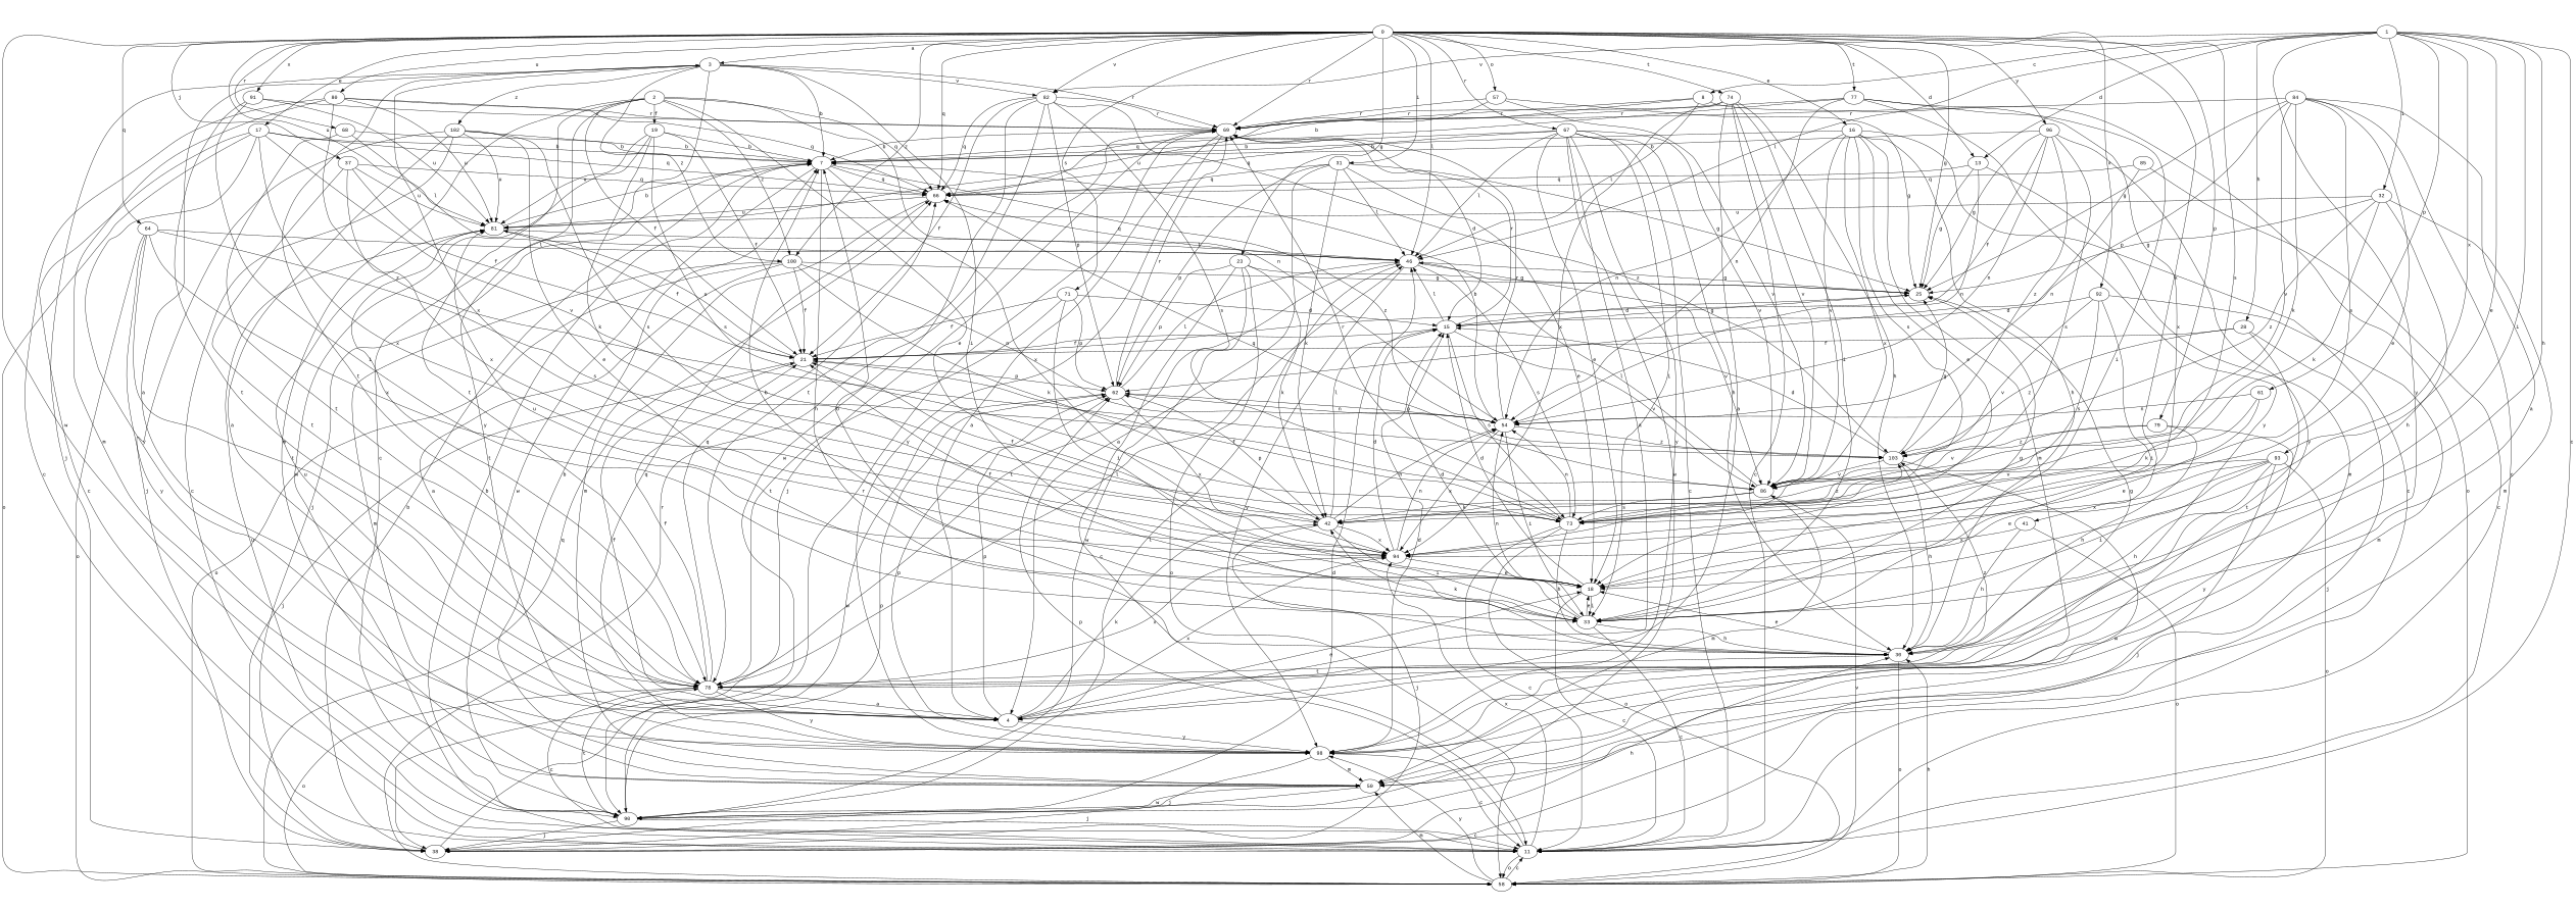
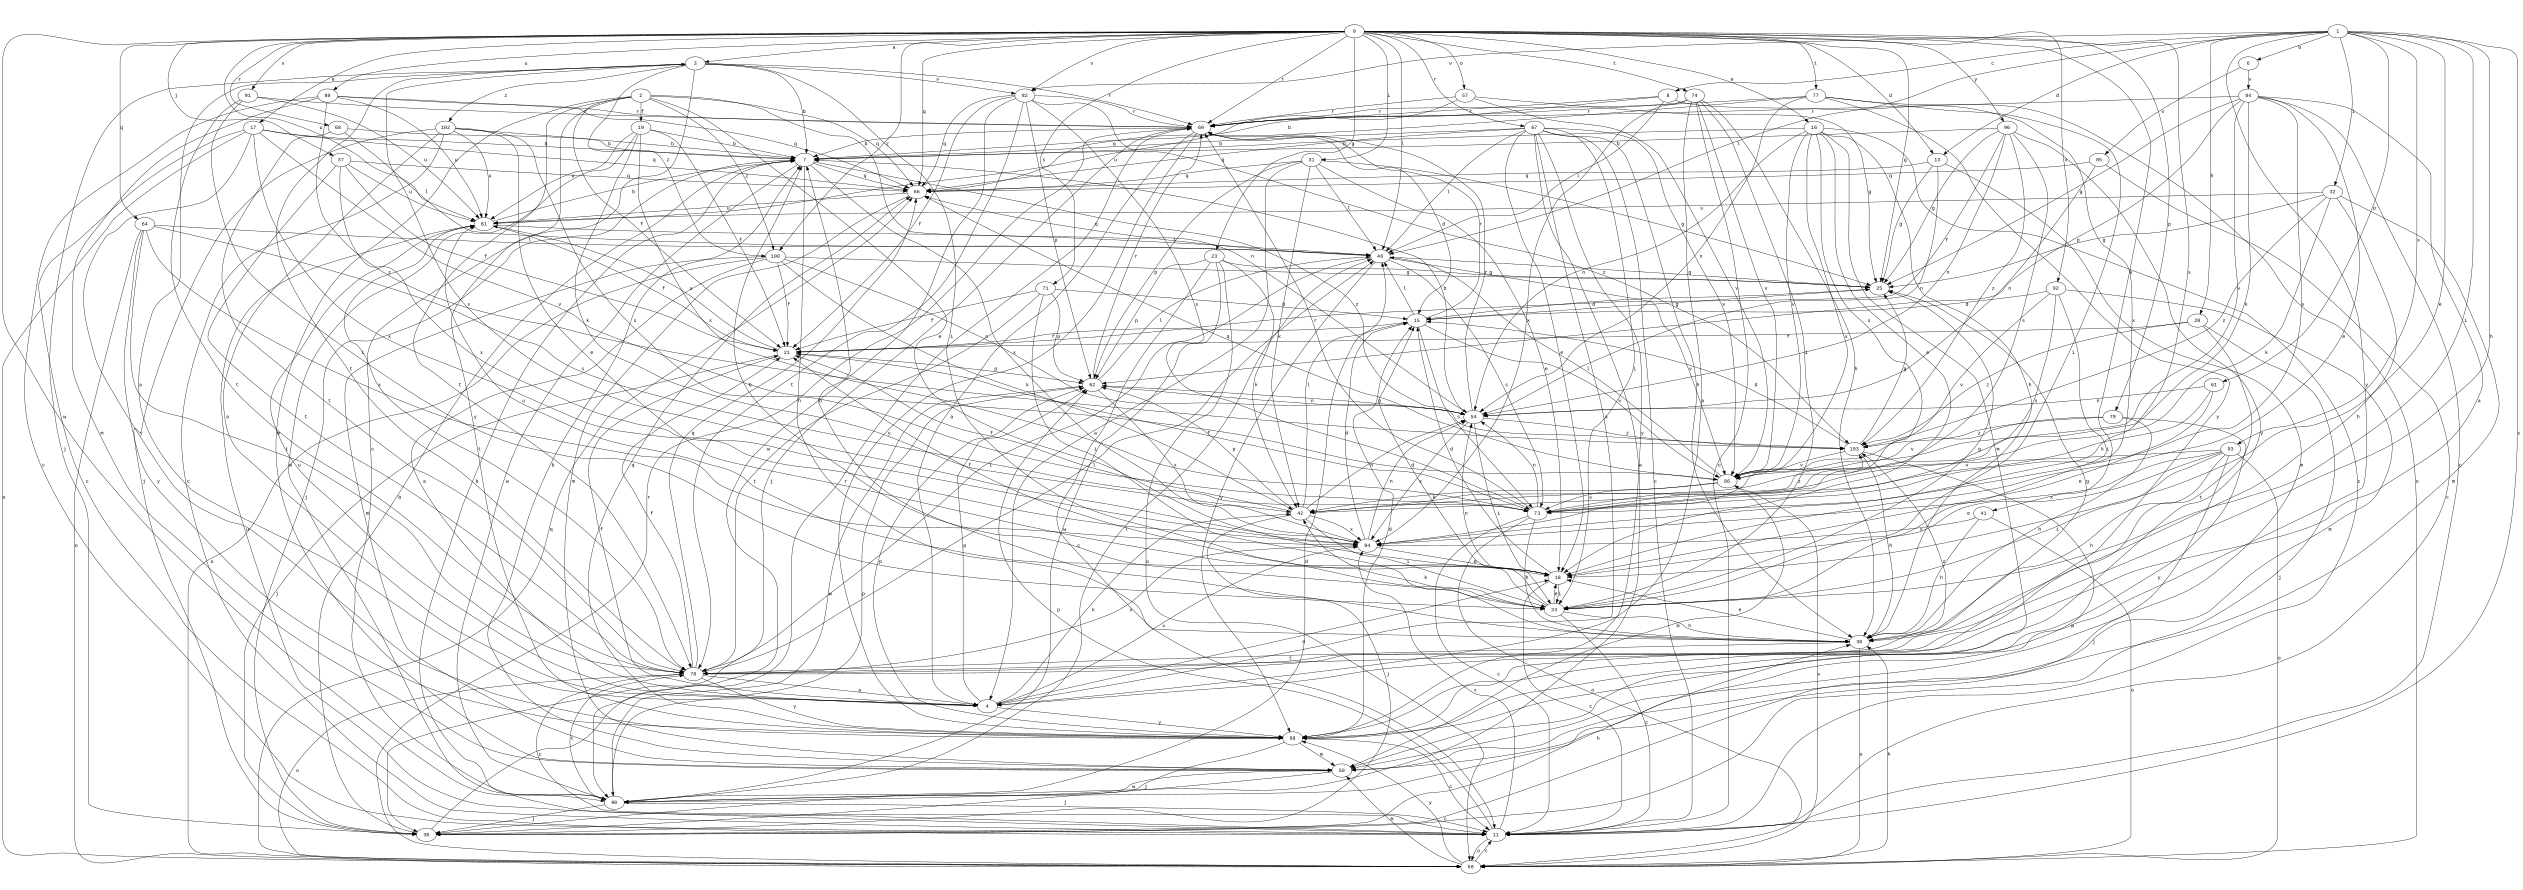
  strict digraph {
    fontname="Liberation Mono"
    node [fontname="Liberation Mono"]
    edge [fontname="Liberation Mono"]
    0
    3
    13
    16
    17
    23
    25
    31
    37
    41
    46
    57
    n13 [label=79]
    64
    66
    67
    68
    69
    71
    73
    74
    77
    80
    81
    82
    90
    91
    92
    96
    100
    11
    33
    78
    7
    38
    94
    102
    50
    54
    18
    30
    86
    98
    58
    42
    62
    15
    4
    21
    103
    1
+   6
    8
    28
    32
    61
    93
    84
    85
    2
    19
    0 -> 3 [label=a]
    0 -> 13 [label=d]
    0 -> 16 [label=e]
    0 -> 17 [label=e]
    0 -> 23 [label=g]
    0 -> 25 [label=g]
    0 -> 31 [label=i]
    0 -> 37 [label=j]
    0 -> 41 [label=k]
    0 -> 46 [label=l]
    0 -> 57 [label=o]
    0 -> n13 [label=p]
    0 -> 64 [label=q]
    0 -> 66 [label=q]
    0 -> 67 [label=r]
    0 -> 68 [label=r]
    0 -> 69 [label=r]
    0 -> 71 [label=s]
    0 -> 73 [label=s]
    0 -> 74 [label=t]
    0 -> 77 [label=t]
    0 -> 80 [label=u]
    0 -> 81 [label=u]
    0 -> 82 [label=v]
    0 -> 90 [label=w]
    0 -> 91 [label=x]
    0 -> 92 [label=x]
    0 -> 96 [label=y]
    0 -> 100 [label=z]
    3 -> 69 [label=r]
    3 -> 82 [label=v]
    3 -> 100 [label=z]
    3 -> 11 [label=c]
    3 -> 33 [label=i]
    3 -> 78 [label=t]
    3 -> 7 [label=b]
    3 -> 38 [label=j]
    3 -> 94 [label=x]
    3 -> 102 [label=z]
    13 -> 25 [label=g]
    13 -> 66 [label=q]
    13 -> 50 [label=m]
    13 -> 54 [label=n]
    16 -> 73 [label=s]
    16 -> 11 [label=c]
    16 -> 7 [label=b]
    16 -> 94 [label=x]
    16 -> 50 [label=m]
    16 -> 54 [label=n]
    16 -> 18 [label=e]
    16 -> 30 [label=h]
    16 -> 86 [label=v]
    17 -> 66 [label=q]
    17 -> 11 [label=c]
    17 -> 7 [label=b]
    17 -> 94 [label=x]
    17 -> 86 [label=v]
    17 -> 98 [label=y]
    17 -> 58 [label=o]
    23 -> 25 [label=g]
    23 -> 90 [label=w]
    23 -> 11 [label=c]
    23 -> 58 [label=o]
    23 -> 42 [label=k]
    23 -> 62 [label=p]
    25 -> 15 [label=d]
    31 -> 25 [label=g]
    31 -> 46 [label=l]
    31 -> 66 [label=q]
    31 -> 18 [label=e]
    31 -> 42 [label=k]
    31 -> 62 [label=p]
    31 -> 4 [label=a]
    37 -> 66 [label=q]
    37 -> 81 [label=u]
    37 -> 78 [label=t]
    37 -> 94 [label=x]
    37 -> 21 [label=f]
    41 -> 94 [label=x]
    41 -> 30 [label=h]
    41 -> 58 [label=o]
    46 -> 25 [label=g]
    46 -> 66 [label=q]
    46 -> 73 [label=s]
    46 -> 78 [label=t]
    46 -> 86 [label=v]
    46 -> 98 [label=y]
    57 -> 25 [label=g]
    57 -> 69 [label=r]
    57 -> 81 [label=u]
    57 -> 86 [label=v]
    n13 -> 30 [label=h]
    n13 -> 86 [label=v]
    n13 -> 98 [label=y]
    n13 -> 103 [label=z]
    64 -> 46 [label=l]
    64 -> 73 [label=s]
    64 -> 78 [label=t]
    64 -> 94 [label=x]
    64 -> 98 [label=y]
    64 -> 58 [label=o]
    66 -> 81 [label=u]
    66 -> 50 [label=m]
    67 -> 46 [label=l]
    67 -> 66 [label=q]
    67 -> 90 [label=w]
    67 -> 11 [label=c]
    67 -> 33 [label=i]
    67 -> 7 [label=b]
    67 -> 18 [label=e]
    67 -> 30 [label=h]
    67 -> 86 [label=v]
    67 -> 98 [label=y]
    67 -> 4 [label=a]
    68 -> 46 [label=l]
    68 -> 78 [label=t]
    68 -> 7 [label=b]
    69 -> 7 [label=b]
    69 -> 38 [label=j]
    69 -> 98 [label=y]
    69 -> 15 [label=d]
    69 -> 4 [label=a]
    71 -> 33 [label=i]
    71 -> 78 [label=t]
    71 -> 62 [label=p]
    71 -> 15 [label=d]
    71 -> 21 [label=f]
    73 -> 69 [label=r]
    73 -> 11 [label=c]
    73 -> 54 [label=n]
    73 -> 30 [label=h]
    73 -> 58 [label=o]
    73 -> 21 [label=f]
    73 -> 103 [label=z]
    74 -> 69 [label=r]
    74 -> 11 [label=c]
    74 -> 33 [label=i]
    74 -> 94 [label=x]
    74 -> 30 [label=h]
    74 -> 86 [label=v]
    74 -> 4 [label=a]
    77 -> 66 [label=q]
    77 -> 69 [label=r]
    77 -> 33 [label=i]
    77 -> 54 [label=n]
    77 -> 98 [label=y]
    77 -> 58 [label=o]
    80 -> 66 [label=q]
    80 -> 69 [label=r]
    80 -> 81 [label=u]
    80 -> 11 [label=c]
    80 -> 50 [label=m]
    80 -> 103 [label=z]
    81 -> 46 [label=l]
    81 -> 78 [label=t]
    81 -> 7 [label=b]
    81 -> 21 [label=f]
    82 -> 66 [label=q]
    82 -> 69 [label=r]
    82 -> 73 [label=s]
    82 -> 90 [label=w]
    82 -> 78 [label=t]
    82 -> 62 [label=p]
    82 -> 21 [label=f]
    82 -> 103 [label=z]
    90 -> 46 [label=l]
    90 -> 11 [label=c]
    90 -> 78 [label=t]
    90 -> 7 [label=b]
    90 -> 38 [label=j]
    90 -> 62 [label=p]
    90 -> 15 [label=d]
    91 -> 69 [label=r]
    91 -> 81 [label=u]
    91 -> 33 [label=i]
    91 -> 78 [label=t]
    92 -> 73 [label=s]
    92 -> 33 [label=i]
    92 -> 50 [label=m]
    92 -> 86 [label=v]
    92 -> 15 [label=d]
    96 -> 25 [label=g]
    96 -> 73 [label=s]
    96 -> 7 [label=b]
    96 -> 54 [label=n]
    96 -> 98 [label=y]
    96 -> 21 [label=f]
    96 -> 103 [label=z]
    100 -> 25 [label=g]
    100 -> 50 [label=m]
    100 -> 54 [label=n]
    100 -> 58 [label=o]
    100 -> 42 [label=k]
    100 -> 4 [label=a]
    100 -> 21 [label=f]
    11 -> 81 [label=u]
    11 -> 94 [label=x]
    11 -> 58 [label=o]
    11 -> 62 [label=p]
    33 -> 25 [label=g]
    33 -> 11 [label=c]
    33 -> 7 [label=b]
    33 -> 54 [label=n]
    33 -> 18 [label=e]
    33 -> 30 [label=h]
    33 -> 15 [label=d]
    78 -> 25 [label=g]
    78 -> 46 [label=l]
    78 -> 66 [label=q]
    78 -> 11 [label=c]
    78 -> 94 [label=x]
    78 -> 98 [label=y]
    78 -> 58 [label=o]
    78 -> 4 [label=a]
    78 -> 21 [label=f]
    78 -> 103 [label=z]
    7 -> 66 [label=q]
    7 -> 90 [label=w]
    7 -> 38 [label=j]
    7 -> 94 [label=x]
    7 -> 30 [label=h]
    7 -> 103 [label=z]
    38 -> 69 [label=r]
    38 -> 7 [label=b]
    38 -> 30 [label=h]
    94 -> 54 [label=n]
    94 -> 18 [label=e]
    94 -> 15 [label=d]
    102 -> 73 [label=s]
    102 -> 81 [label=u]
    102 -> 11 [label=c]
    102 -> 7 [label=b]
    102 -> 38 [label=j]
    102 -> 18 [label=e]
    102 -> 4 [label=a]
    50 -> 90 [label=w]
    50 -> 7 [label=b]
    50 -> 38 [label=j]
    54 -> 69 [label=r]
    54 -> 33 [label=i]
    54 -> 7 [label=b]
    54 -> 94 [label=x]
    54 -> 62 [label=p]
    54 -> 103 [label=z]
    18 -> 81 [label=u]
    18 -> 11 [label=c]
    18 -> 33 [label=i]
    18 -> 15 [label=d]
    18 -> 21 [label=f]
    30 -> 78 [label=t]
    30 -> 7 [label=b]
    30 -> 18 [label=e]
    30 -> 58 [label=o]
    30 -> 42 [label=k]
    86 -> 46 [label=l]
    86 -> 66 [label=q]
    86 -> 73 [label=s]
    86 -> 50 [label=m]
    86 -> 42 [label=k]
    98 -> 66 [label=q]
    98 -> 11 [label=c]
    98 -> 38 [label=j]
    98 -> 50 [label=m]
    98 -> 62 [label=p]
    98 -> 15 [label=d]
    58 -> 66 [label=q]
    58 -> 69 [label=r]
    58 -> 11 [label=c]
    58 -> 50 [label=m]
    58 -> 30 [label=h]
    58 -> 86 [label=v]
    58 -> 98 [label=y]
    42 -> 46 [label=l]
    42 -> 33 [label=i]
    42 -> 38 [label=j]
    42 -> 94 [label=x]
    42 -> 54 [label=n]
    42 -> 62 [label=p]
    42 -> 21 [label=f]
    62 -> 46 [label=l]
    62 -> 69 [label=r]
    62 -> 90 [label=w]
    62 -> 94 [label=x]
    62 -> 54 [label=n]
    15 -> 25 [label=g]
    15 -> 46 [label=l]
    15 -> 69 [label=r]
    15 -> 73 [label=s]
    15 -> 86 [label=v]
    15 -> 21 [label=f]
    4 -> 3 [label=a]
    4 -> 81 [label=u]
    4 -> 94 [label=x]
    4 -> 18 [label=e]
    4 -> 98 [label=y]
    4 -> 42 [label=k]
    4 -> 62 [label=p]
    4 -> 21 [label=f]
    21 -> 81 [label=u]
    21 -> 38 [label=j]
    21 -> 62 [label=p]
    103 -> 25 [label=g]
    103 -> 90 [label=w]
    103 -> 30 [label=h]
    103 -> 86 [label=v]
    103 -> 15 [label=d]
    1 -> 13 [label=d]
    1 -> 46 [label=l]
    1 -> 82 [label=v]
    1 -> 11 [label=c]
    1 -> 33 [label=i]
    1 -> 18 [label=e]
    1 -> 30 [label=h]
    1 -> 98 [label=y]
+   1 -> 6 [label=b]
    1 -> 8 [label=c]
    1 -> 28 [label=h]
    1 -> 32 [label=i]
    1 -> 61 [label=p]
    1 -> 93 [label=x]
+   6 -> 84 [label=v]
+   6 -> 85 [label=v]
    8 -> 46 [label=l]
    8 -> 69 [label=r]
    8 -> 7 [label=b]
    8 -> 94 [label=x]
    28 -> 78 [label=t]
    28 -> 38 [label=j]
    28 -> 21 [label=f]
    28 -> 103 [label=z]
    32 -> 25 [label=g]
    32 -> 81 [label=u]
    32 -> 50 [label=m]
    32 -> 30 [label=h]
    32 -> 42 [label=k]
    32 -> 103 [label=z]
    61 -> 54 [label=n]
    61 -> 18 [label=e]
    61 -> 42 [label=k]
    93 -> 33 [label=i]
    93 -> 38 [label=j]
    93 -> 94 [label=x]
    93 -> 18 [label=e]
    93 -> 30 [label=h]
    93 -> 86 [label=v]
    93 -> 58 [label=o]
    84 -> 25 [label=g]
    84 -> 69 [label=r]
    84 -> 73 [label=s]
    84 -> 11 [label=c]
    84 -> 18 [label=e]
    84 -> 86 [label=v]
    84 -> 42 [label=k]
    84 -> 62 [label=p]
    84 -> 4 [label=a]
    85 -> 66 [label=q]
    85 -> 11 [label=c]
    85 -> 54 [label=n]
    2 -> 66 [label=q]
    2 -> 100 [label=z]
    2 -> 78 [label=t]
    2 -> 50 [label=m]
    2 -> 54 [label=n]
    2 -> 18 [label=e]
    2 -> 98 [label=y]
    2 -> 21 [label=f]
    2 -> 19 [label=f]
    19 -> 73 [label=s]
    19 -> 81 [label=u]
    19 -> 90 [label=w]
    19 -> 7 [label=b]
    19 -> 42 [label=k]
    19 -> 21 [label=f]
  }
